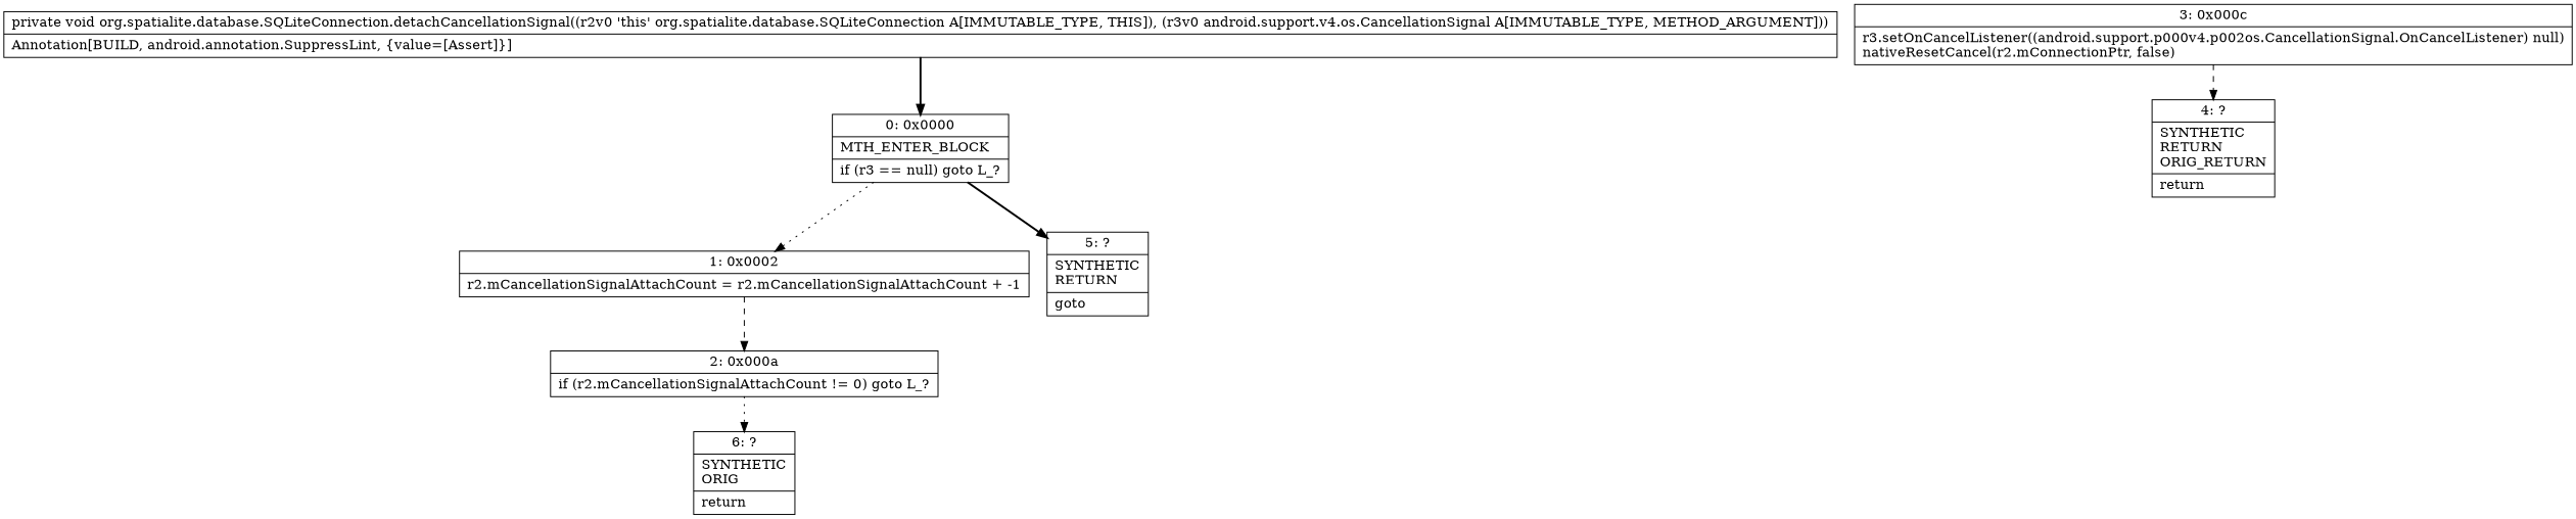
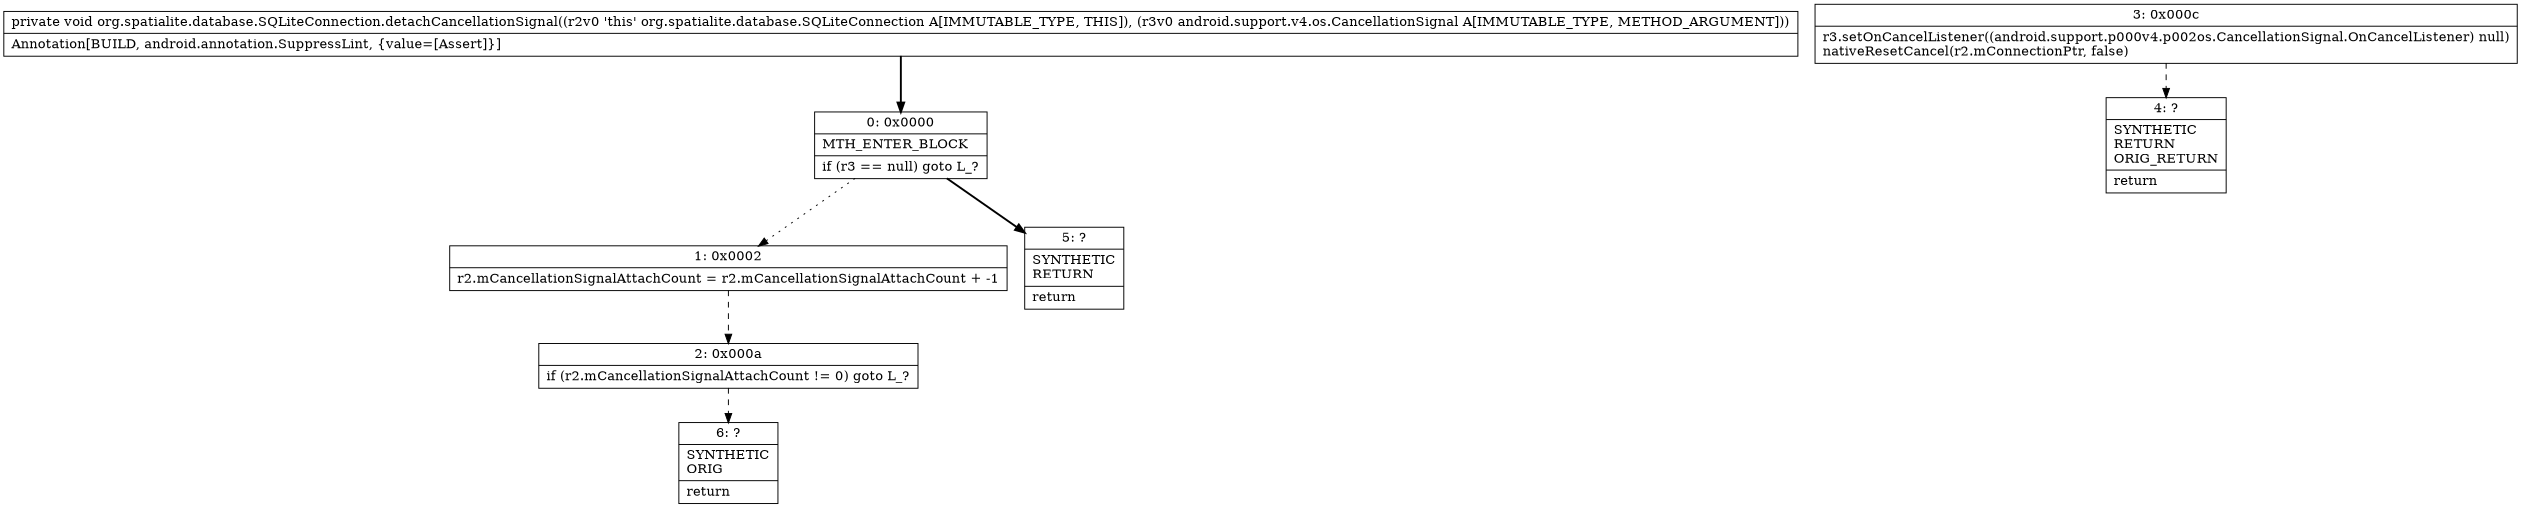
  digraph {
    node [shape=record]
    edge [style=dotted]
    n1 [label="{0\:\ 0x0000|MTH_ENTER_BLOCK\l|if (r3 == null) goto L_?\l}"]
    n2 [label="{1\:\ 0x0002|r2.mCancellationSignalAttachCount = r2.mCancellationSignalAttachCount + \-1\l}"]
-   n3 [label="{5\:\ ?|SYNTHETIC\lRETURN\l|goto\l}"]
+   n3 [label="{5\:\ ?|SYNTHETIC\lRETURN\l|return\l}"]
    n4 [label="{2\:\ 0x000a|if (r2.mCancellationSignalAttachCount != 0) goto L_?\l}"]
    n5 [label="{6\:\ ?|SYNTHETIC\lORIG\l|return\l}"]
    n6 [label="{3\:\ 0x000c|r3.setOnCancelListener((android.support.p000v4.p002os.CancellationSignal.OnCancelListener) null)\lnativeResetCancel(r2.mConnectionPtr, false)\l}"]
    n7 [label="{4\:\ ?|SYNTHETIC\lRETURN\lORIG_RETURN\l|return\l}"]
    n8 [label="{private void org.spatialite.database.SQLiteConnection.detachCancellationSignal((r2v0 'this' org.spatialite.database.SQLiteConnection A[IMMUTABLE_TYPE, THIS]), (r3v0 android.support.v4.os.CancellationSignal A[IMMUTABLE_TYPE, METHOD_ARGUMENT]))  | Annotation[BUILD, android.annotation.SuppressLint, \{value=[Assert]\}]\l}"]
    n1 -> n2
    n1 -> n3 [style=bold]
    n2 -> n4 [style=dashed]
-   n4 -> n5
+   n4 -> n5 [style=dashed]
    n6 -> n7 [style=dashed]
    n8 -> n1 [style=bold]
  }
